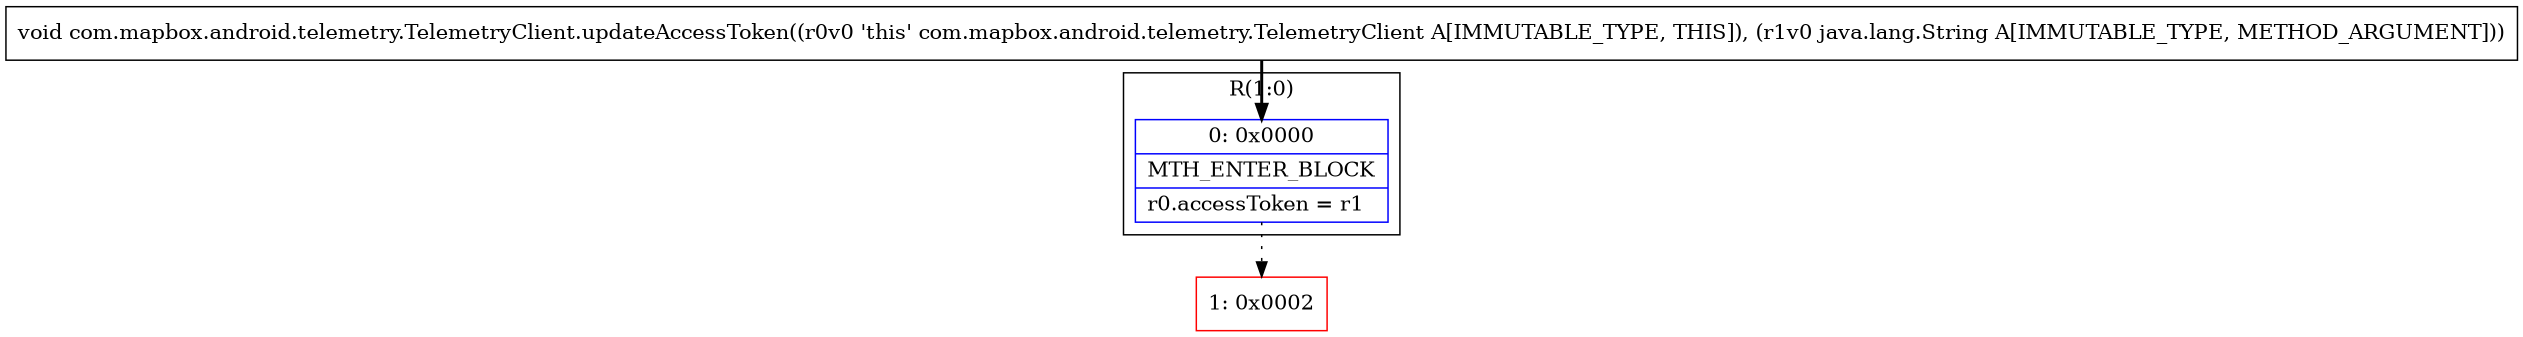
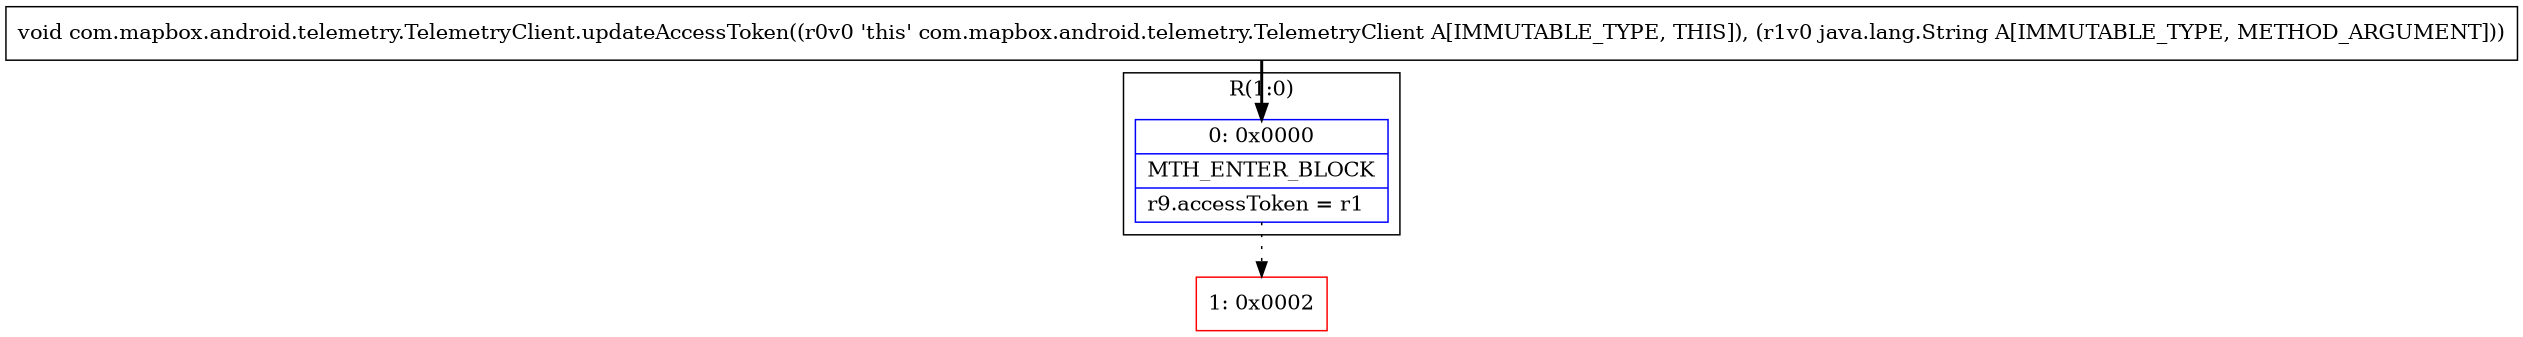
  digraph {
    node [shape=record]
-   n1 [color=blue label="{0\:\ 0x0000|MTH_ENTER_BLOCK\l|r0.accessToken = r1\l}"]
+   n1 [color=blue label="{0\:\ 0x0000|MTH_ENTER_BLOCK\l|r9.accessToken = r1\l}"]
    n2 [color=red label="{1\:\ 0x0002}"]
    n3 [label="{void com.mapbox.android.telemetry.TelemetryClient.updateAccessToken((r0v0 'this' com.mapbox.android.telemetry.TelemetryClient A[IMMUTABLE_TYPE, THIS]), (r1v0 java.lang.String A[IMMUTABLE_TYPE, METHOD_ARGUMENT])) }"]
    subgraph cluster_1 {
      label="R(1:0)"
      n1
    }
    n1 -> n2 [style=dotted]
    n3 -> n1 [style=bold]
  }
